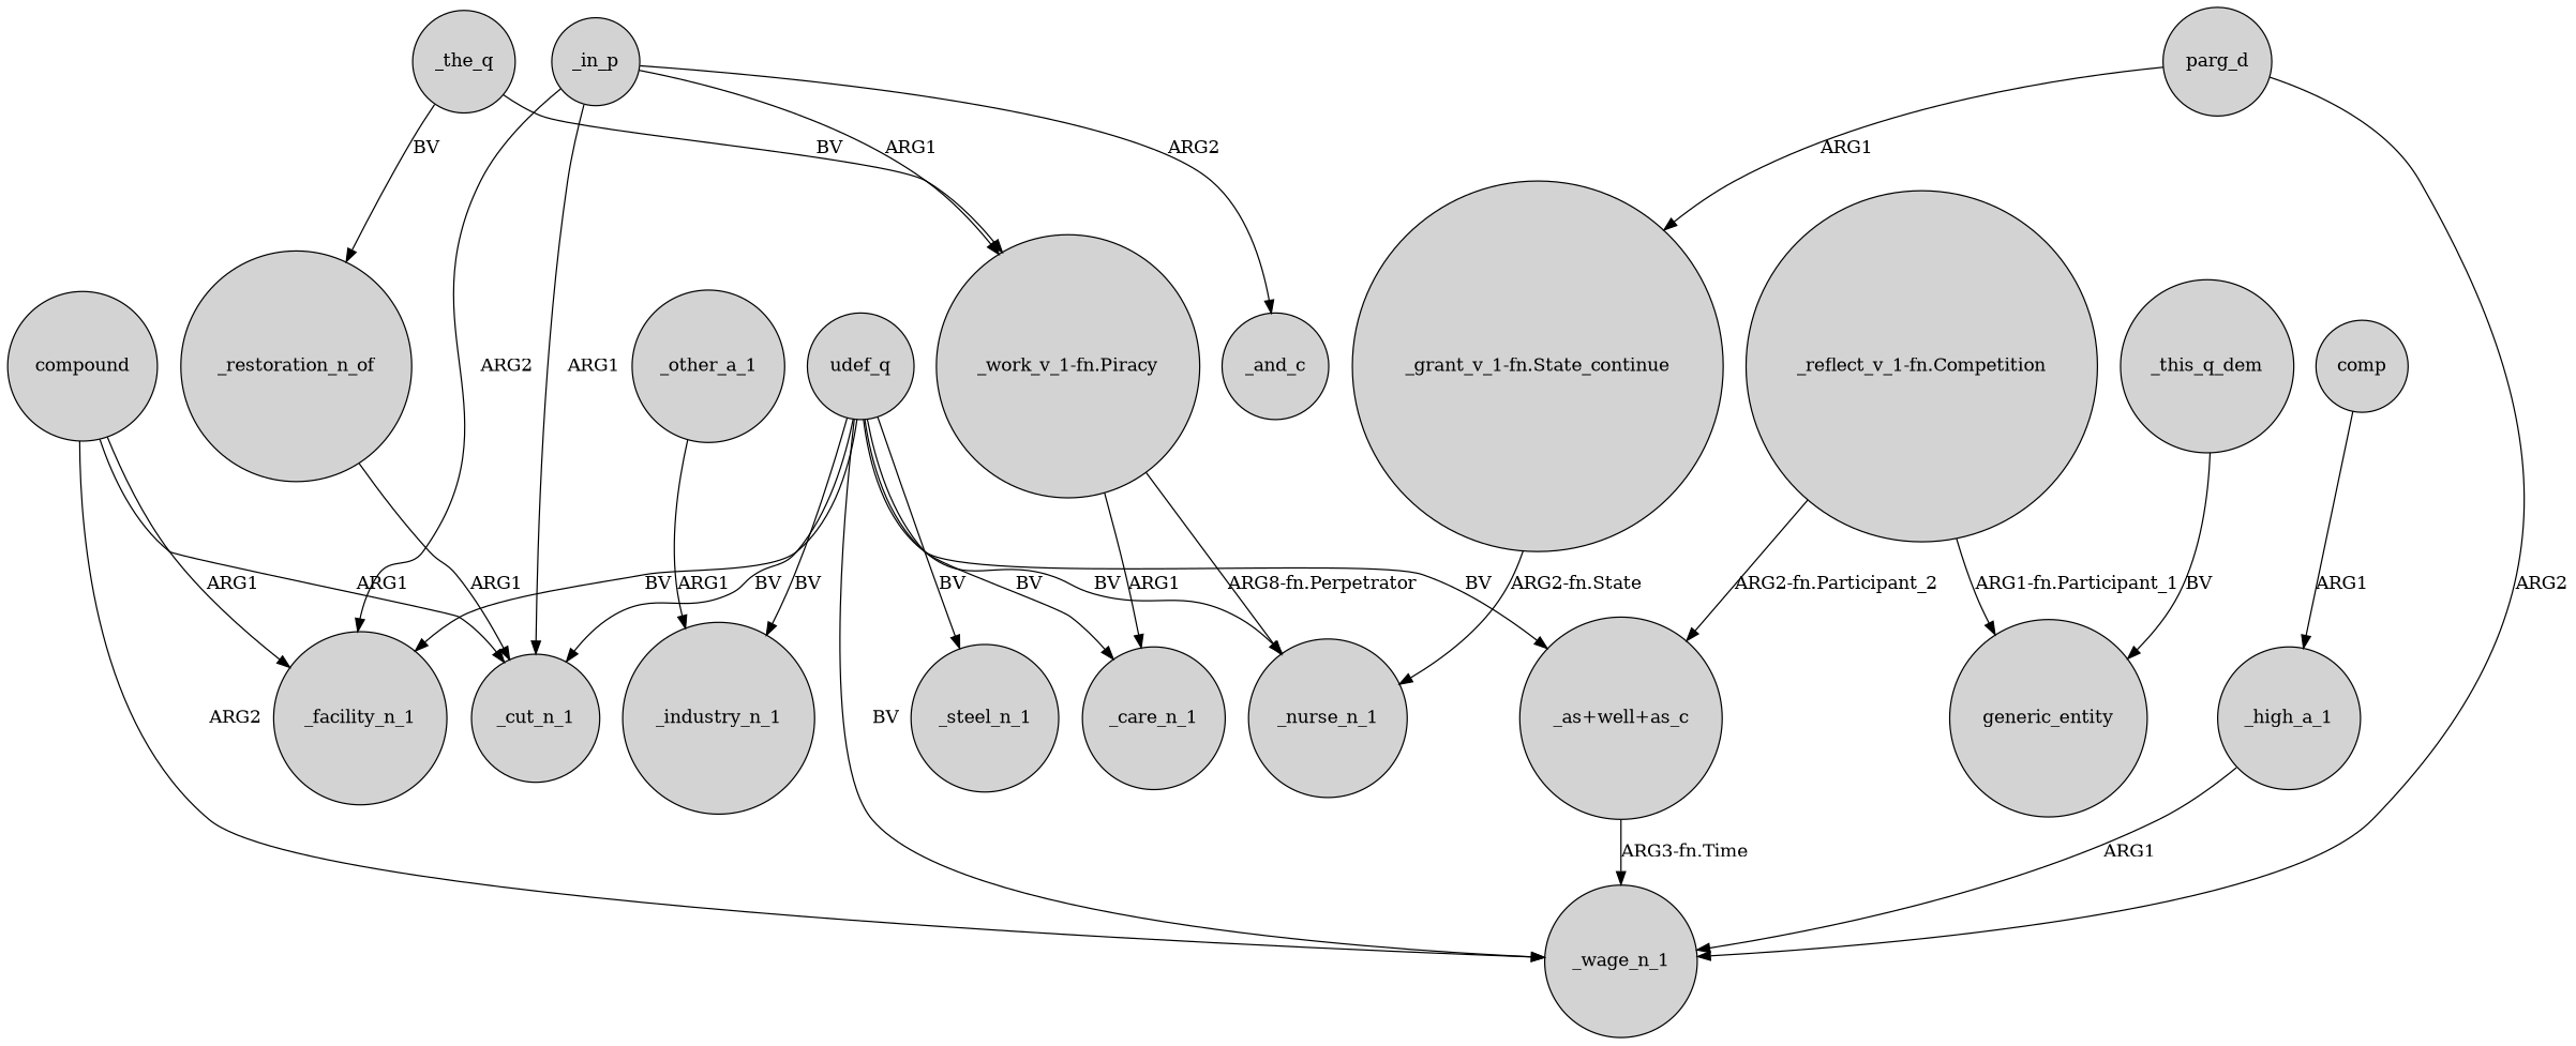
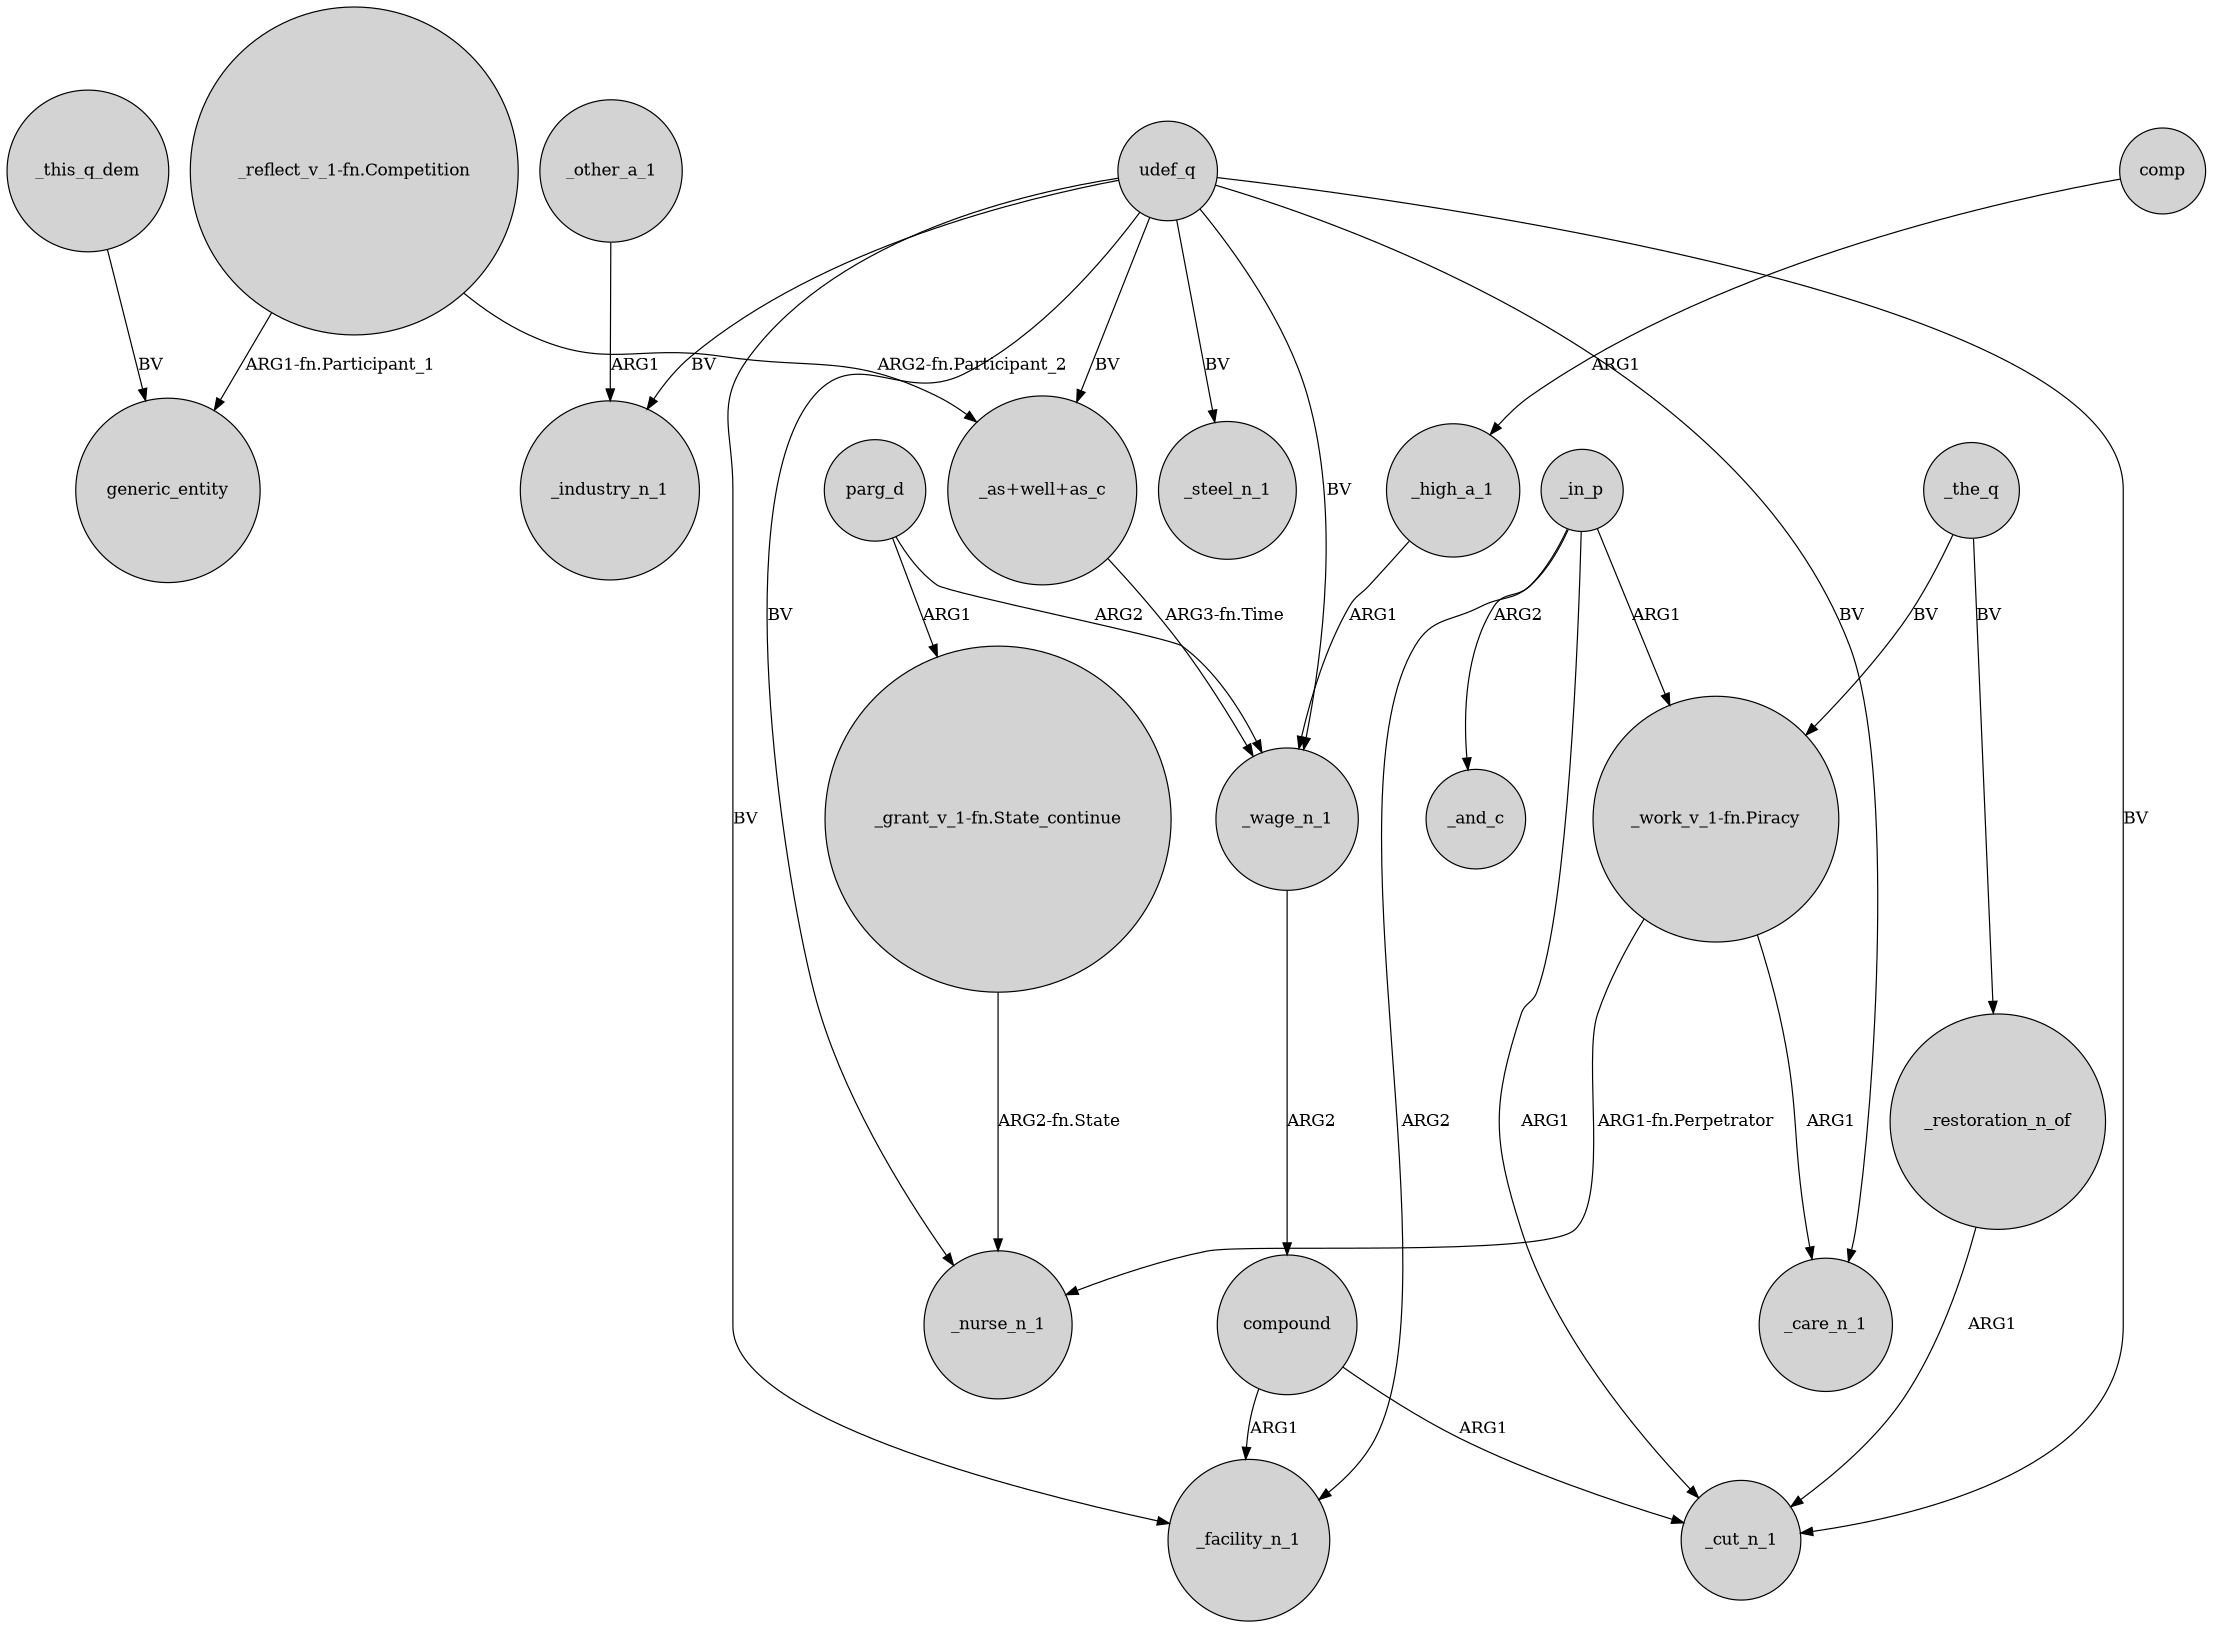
  digraph {
    node [shape=circle style=filled]
    udef_q
    _industry_n_1
    _cut_n_1
    _wage_n_1
    _care_n_1
    _nurse_n_1
    _facility_n_1
    _steel_n_1
    "_as+well+as_c"
    _in_p
    _and_c
    "_work_v_1-fn.Piracy"
    _other_a_1
    compound
    _the_q
    _restoration_n_of
    parg_d
    "_grant_v_1-fn.State_continue"
    _high_a_1
    "_reflect_v_1-fn.Competition"
    generic_entity
    _this_q_dem
    comp
    udef_q -> _industry_n_1 [label=BV]
    udef_q -> _cut_n_1 [label=BV]
    udef_q -> _wage_n_1 [label=BV]
    udef_q -> _care_n_1 [label=BV]
    udef_q -> _nurse_n_1 [label=BV]
    udef_q -> _facility_n_1 [label=BV]
    udef_q -> _steel_n_1 [label=BV]
    udef_q -> "_as+well+as_c" [label=BV]
    "_as+well+as_c" -> _wage_n_1 [label="ARG3-fn.Time"]
    _in_p -> _cut_n_1 [label=ARG1]
    _in_p -> _facility_n_1 [label=ARG2]
    _in_p -> _and_c [label=ARG2]
    _in_p -> "_work_v_1-fn.Piracy" [label=ARG1]
    "_work_v_1-fn.Piracy" -> _care_n_1 [label=ARG1]
-   "_work_v_1-fn.Piracy" -> _nurse_n_1 [label="ARG8-fn.Perpetrator"]
+   "_work_v_1-fn.Piracy" -> _nurse_n_1 [label="ARG1-fn.Perpetrator"]
    _other_a_1 -> _industry_n_1 [label=ARG1]
    compound -> _cut_n_1 [label=ARG1]
-   compound -> _wage_n_1 [label=ARG2]
+   _wage_n_1 -> compound [label=ARG2]
    compound -> _facility_n_1 [label=ARG1]
    _the_q -> "_work_v_1-fn.Piracy" [label=BV]
    _the_q -> _restoration_n_of [label=BV]
    _restoration_n_of -> _cut_n_1 [label=ARG1]
    parg_d -> _wage_n_1 [label=ARG2]
    parg_d -> "_grant_v_1-fn.State_continue" [label=ARG1]
    "_grant_v_1-fn.State_continue" -> _nurse_n_1 [label="ARG2-fn.State"]
    _high_a_1 -> _wage_n_1 [label=ARG1]
    "_reflect_v_1-fn.Competition" -> "_as+well+as_c" [label="ARG2-fn.Participant_2"]
    "_reflect_v_1-fn.Competition" -> generic_entity [label="ARG1-fn.Participant_1"]
    _this_q_dem -> generic_entity [label=BV]
    comp -> _high_a_1 [label=ARG1]
  }
